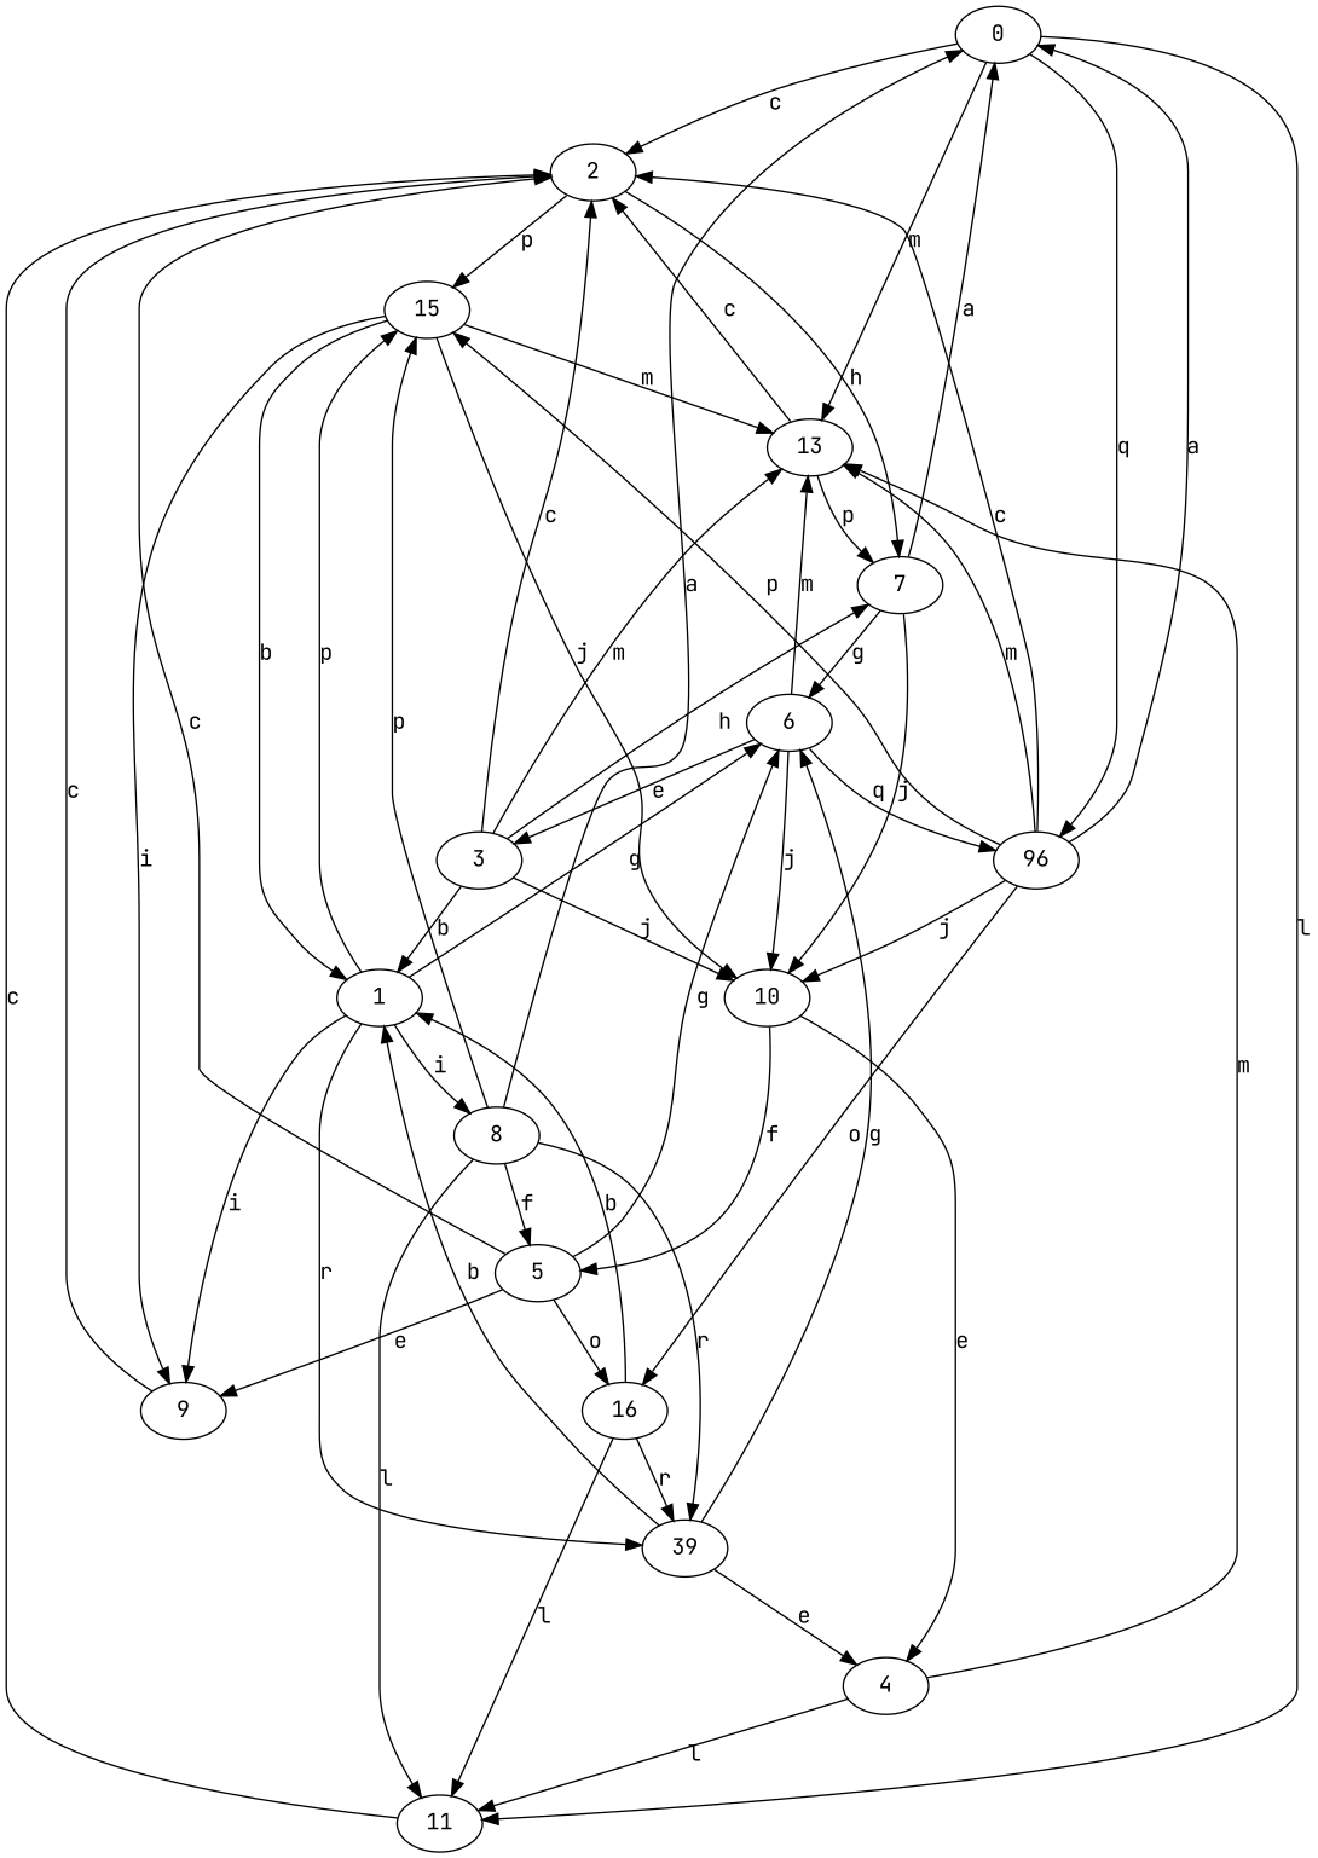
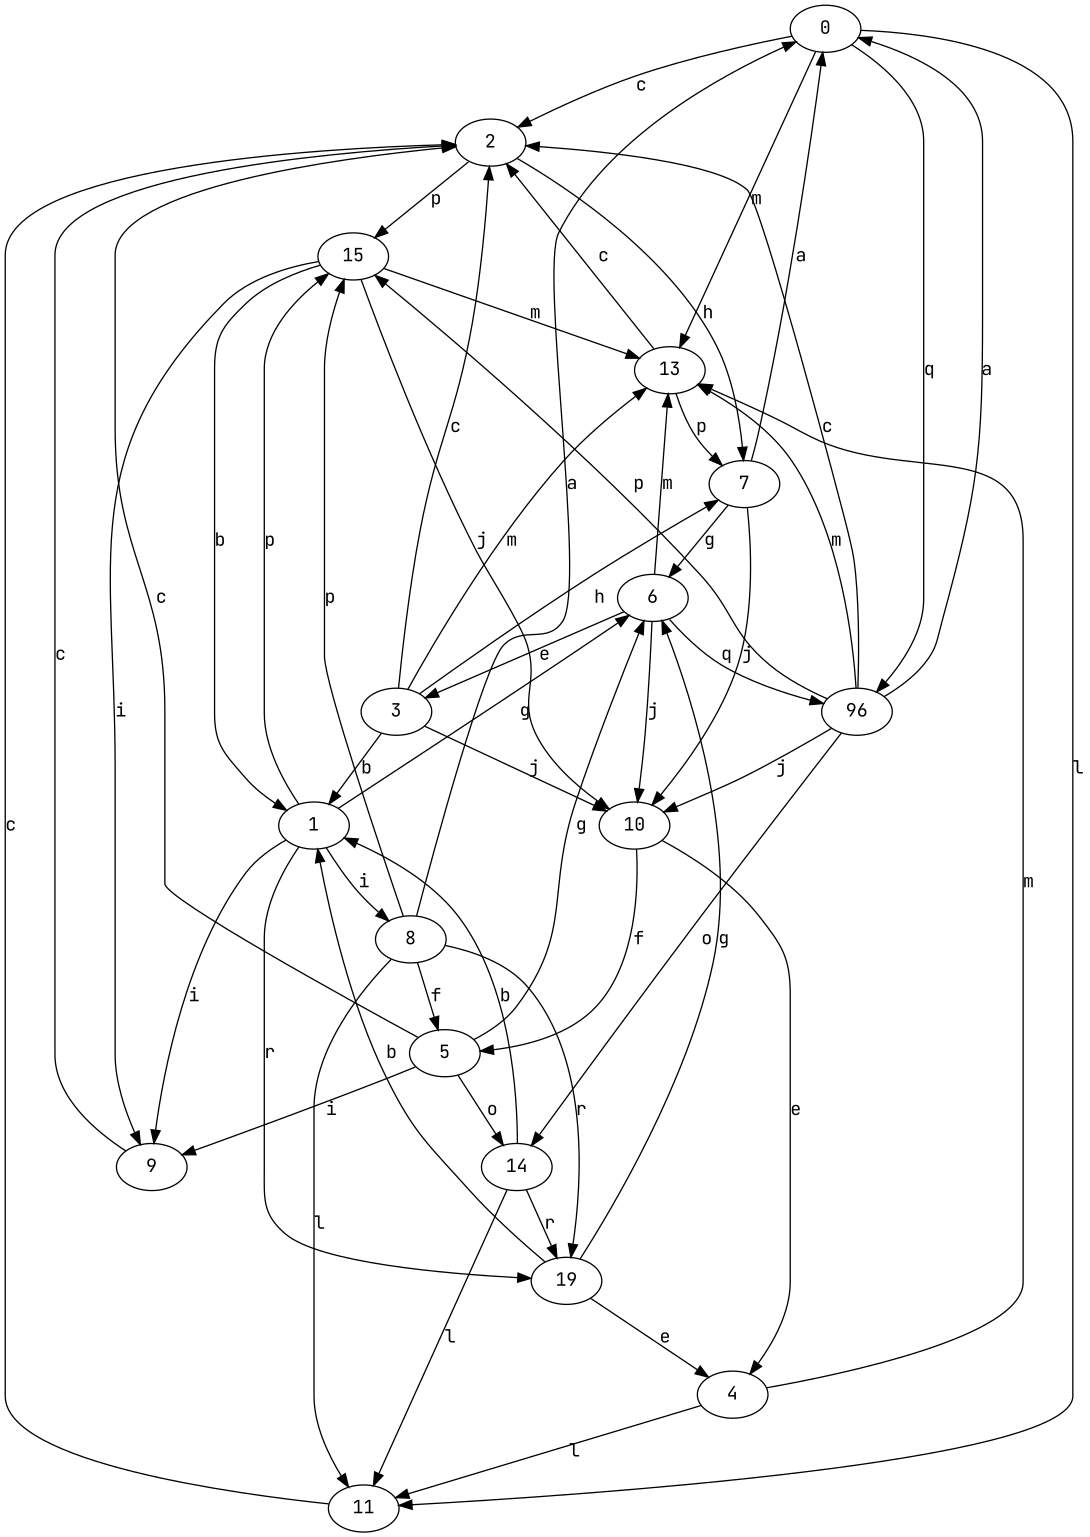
  strict digraph {
    fontname="JetBrains Mono"
    node [fontname="JetBrains Mono"]
    edge [fontname="JetBrains Mono"]
    0
    2
    11
    13
    n5 [label=96]
    15
    7
    10
-   14 [label=16]
+   14
    1
    6
    8
    9
-   19 [label=39]
+   19
    3
    5
    4
    0 -> 2 [label=c]
    0 -> 11 [label=l]
    0 -> 13 [label=m]
    0 -> n5 [label=q]
    2 -> 15 [label=p]
    2 -> 7 [label=h]
    11 -> 2 [label=c]
    13 -> 2 [label=c]
    13 -> 7 [label=p]
    n5 -> 0 [label=a]
    n5 -> 2 [label=c]
    n5 -> 13 [label=m]
    n5 -> 15 [label=p]
    n5 -> 10 [label=j]
    n5 -> 14 [label=o]
    15 -> 13 [label=m]
    15 -> 10 [label=j]
    15 -> 1 [label=b]
    15 -> 9 [label=i]
    7 -> 0 [label=a]
    7 -> 10 [label=j]
    7 -> 6 [label=g]
    10 -> 5 [label=f]
    10 -> 4 [label=e]
    14 -> 11 [label=l]
    14 -> 1 [label=b]
    14 -> 19 [label=r]
    1 -> 15 [label=p]
    1 -> 6 [label=g]
    1 -> 8 [label=i]
    1 -> 9 [label=i]
    1 -> 19 [label=r]
    6 -> 13 [label=m]
    6 -> n5 [label=q]
    6 -> 10 [label=j]
    6 -> 3 [label=e]
    8 -> 0 [label=a]
    8 -> 11 [label=l]
    8 -> 15 [label=p]
    8 -> 19 [label=r]
    8 -> 5 [label=f]
    9 -> 2 [label=c]
    19 -> 1 [label=b]
    19 -> 6 [label=g]
    19 -> 4 [label=e]
    3 -> 2 [label=c]
    3 -> 13 [label=m]
    3 -> 7 [label=h]
    3 -> 10 [label=j]
    3 -> 1 [label=b]
    5 -> 2 [label=c]
    5 -> 14 [label=o]
    5 -> 6 [label=g]
-   5 -> 9 [label=e]
+   5 -> 9 [label=i]
    4 -> 11 [label=l]
    4 -> 13 [label=m]
  }
